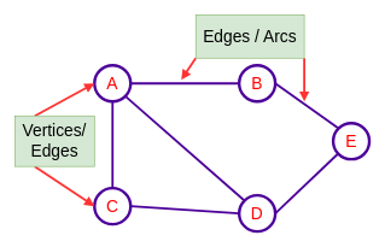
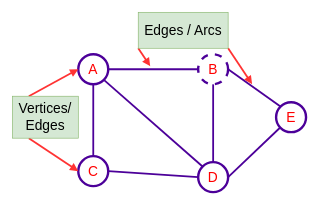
  <mxCell id="0" />
  <mxCell id="1" parent="0" />
  <mxCell id="2" style="rounded=0;orthogonalLoop=1;jettySize=auto;html=1;exitX=1;exitY=0.5;exitDx=0;exitDy=0;entryX=0;entryY=0.5;entryDx=0;entryDy=0;fontSize=23;fontColor=#FF0000;endArrow=none;endFill=0;strokeWidth=3;strokeColor=#4C0099;" edge="1" parent="1" source="5" target="8"><mxGeometry relative="1" as="geometry" /></mxCell>
  <mxCell id="3" style="edgeStyle=none;rounded=0;orthogonalLoop=1;jettySize=auto;html=1;exitX=0.5;exitY=1;exitDx=0;exitDy=0;fontSize=23;fontColor=#FF0000;endArrow=none;endFill=0;strokeColor=#4C0099;strokeWidth=3;" edge="1" parent="1" source="5" target="13"><mxGeometry relative="1" as="geometry" /></mxCell>
  <mxCell id="4" style="edgeStyle=none;rounded=0;orthogonalLoop=1;jettySize=auto;html=1;exitX=1;exitY=1;exitDx=0;exitDy=0;entryX=0;entryY=0;entryDx=0;entryDy=0;fontSize=23;fontColor=#FF0000;endArrow=none;endFill=0;strokeColor=#4C0099;strokeWidth=3;" edge="1" parent="1" source="5" target="11"><mxGeometry relative="1" as="geometry" /></mxCell>
  <mxCell id="5" value="A" style="ellipse;whiteSpace=wrap;html=1;aspect=fixed;fontSize=23;fontColor=#FF0000;strokeColor=#4C0099;strokeWidth=4;" vertex="1" parent="1"><mxGeometry x="130" y="90" width="50" height="50" as="geometry" /></mxCell>
  <mxCell id="6" style="rounded=0;orthogonalLoop=1;jettySize=auto;html=1;exitX=1;exitY=0.5;exitDx=0;exitDy=0;entryX=0;entryY=0;entryDx=0;entryDy=0;fontSize=23;fontColor=#FF0000;endArrow=none;endFill=0;strokeColor=#4C0099;strokeWidth=3;" edge="1" parent="1" source="8" target="9"><mxGeometry relative="1" as="geometry" /></mxCell>
- <mxCell id="8" value="B" style="ellipse;whiteSpace=wrap;html=1;aspect=fixed;fontSize=23;fontColor=#FF0000;strokeColor=#4C0099;strokeWidth=4;" vertex="1" parent="1"><mxGeometry x="330" y="90" width="50" height="50" as="geometry" /></mxCell>
+ <mxCell id="7" style="edgeStyle=none;rounded=0;orthogonalLoop=1;jettySize=auto;html=1;exitX=0.5;exitY=1;exitDx=0;exitDy=0;entryX=0.5;entryY=0;entryDx=0;entryDy=0;fontSize=23;fontColor=#FF0000;endArrow=none;endFill=0;strokeColor=#4C0099;strokeWidth=3;" edge="1" parent="1" source="8" target="11"><mxGeometry relative="1" as="geometry" /></mxCell>
+ <mxCell id="8" value="B" style="ellipse;whiteSpace=wrap;html=1;aspect=fixed;fontSize=23;fontColor=#FF0000;strokeColor=#4C0099;strokeWidth=4;dashed=1;" vertex="1" parent="1"><mxGeometry x="330" y="90" width="50" height="50" as="geometry" /></mxCell>
  <mxCell id="9" value="E" style="ellipse;whiteSpace=wrap;html=1;aspect=fixed;fontSize=23;fontColor=#FF0000;strokeColor=#4C0099;strokeWidth=4;" vertex="1" parent="1"><mxGeometry x="460" y="170" width="50" height="50" as="geometry" /></mxCell>
  <mxCell id="10" style="edgeStyle=none;rounded=0;orthogonalLoop=1;jettySize=auto;html=1;exitX=1;exitY=0.5;exitDx=0;exitDy=0;fontSize=23;fontColor=#FF0000;endArrow=none;endFill=0;strokeColor=#4C0099;strokeWidth=3;" edge="1" parent="1" source="11" target="9"><mxGeometry relative="1" as="geometry" /></mxCell>
  <mxCell id="11" value="D" style="ellipse;whiteSpace=wrap;html=1;aspect=fixed;fontSize=23;fontColor=#FF0000;strokeColor=#4C0099;strokeWidth=4;" vertex="1" parent="1"><mxGeometry x="330" y="270" width="50" height="50" as="geometry" /></mxCell>
  <mxCell id="12" style="edgeStyle=none;rounded=0;orthogonalLoop=1;jettySize=auto;html=1;exitX=1;exitY=0.5;exitDx=0;exitDy=0;entryX=0;entryY=0.5;entryDx=0;entryDy=0;fontSize=23;fontColor=#FF0000;endArrow=none;endFill=0;strokeColor=#4C0099;strokeWidth=3;" edge="1" parent="1" source="13" target="11"><mxGeometry relative="1" as="geometry" /></mxCell>
  <mxCell id="13" value="C" style="ellipse;whiteSpace=wrap;html=1;aspect=fixed;fontSize=23;fontColor=#FF0000;strokeColor=#4C0099;strokeWidth=4;" vertex="1" parent="1"><mxGeometry x="130" y="260" width="50" height="50" as="geometry" /></mxCell>
  <mxCell id="14" style="edgeStyle=none;rounded=0;orthogonalLoop=1;jettySize=auto;html=1;exitX=0.25;exitY=0;exitDx=0;exitDy=0;entryX=0;entryY=0.5;entryDx=0;entryDy=0;fontSize=23;fontColor=#FF0000;endArrow=block;endFill=1;strokeColor=#FF3333;strokeWidth=3;" edge="1" parent="1" source="16" target="5"><mxGeometry relative="1" as="geometry" /></mxCell>
  <mxCell id="15" style="edgeStyle=none;rounded=0;orthogonalLoop=1;jettySize=auto;html=1;exitX=0.25;exitY=1;exitDx=0;exitDy=0;entryX=0;entryY=0.5;entryDx=0;entryDy=0;fontSize=23;fontColor=#FF0000;endArrow=block;endFill=1;strokeColor=#FF3333;strokeWidth=3;" edge="1" parent="1" source="16" target="13"><mxGeometry relative="1" as="geometry" /></mxCell>
  <mxCell id="16" value="Vertices/&lt;br&gt;Edges" style="text;html=1;strokeColor=#82b366;fillColor=#d5e8d4;align=center;verticalAlign=middle;whiteSpace=wrap;rounded=0;fontSize=23;" vertex="1" parent="1"><mxGeometry x="20" y="160" width="110" height="70" as="geometry" /></mxCell>
  <mxCell id="17" style="edgeStyle=none;rounded=0;orthogonalLoop=1;jettySize=auto;html=1;exitX=1;exitY=1;exitDx=0;exitDy=0;fontSize=23;fontColor=#FF0000;endArrow=block;endFill=1;strokeColor=#FF3333;strokeWidth=3;" edge="1" parent="1" source="19"><mxGeometry relative="1" as="geometry"><mxPoint x="420" y="140" as="targetPoint" /></mxGeometry></mxCell>
  <mxCell id="18" style="edgeStyle=none;rounded=0;orthogonalLoop=1;jettySize=auto;html=1;exitX=0;exitY=1;exitDx=0;exitDy=0;fontSize=23;fontColor=#FF0000;endArrow=block;endFill=1;strokeColor=#FF3333;strokeWidth=3;" edge="1" parent="1" source="19"><mxGeometry relative="1" as="geometry"><mxPoint x="250" y="110" as="targetPoint" /></mxGeometry></mxCell>
- <mxCell id="19" value="Edges / Arcs" style="text;html=1;strokeColor=#82b366;fillColor=#d5e8d4;align=center;verticalAlign=middle;whiteSpace=wrap;rounded=0;fontSize=23;" vertex="1" parent="1"><mxGeometry x="270" y="20" width="150" height="60" as="geometry" /></mxCell>
+ <mxCell id="19" value="Edges / Arcs" style="text;html=1;strokeColor=#82b366;fillColor=#d5e8d4;align=center;verticalAlign=middle;whiteSpace=wrap;rounded=0;fontSize=23;" vertex="1" parent="1"><mxGeometry x="230" y="20" width="150" height="60" as="geometry" /></mxCell>
